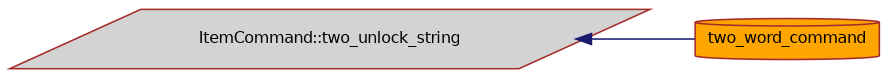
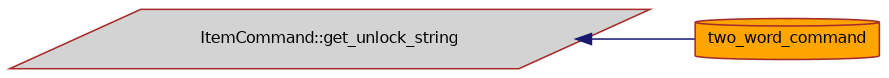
  digraph {
    rankdir=LR
    node [color=brown fontname=Helvetica fontsize=10 style=filled]
-   n1 [fillcolor=lightgrey fontcolor=black height=0.2 label="ItemCommand::two_unlock_string" shape=parallelogram width=0.4]
+   n1 [fillcolor=lightgrey fontcolor=black height=0.2 label="ItemCommand::get_unlock_string" shape=parallelogram width=0.4]
    n2 [fillcolor=orange height=0.2 label=two_word_command shape=cylinder width=0.4]
    n1 -> n2 [color=midnightblue dir=back fontname=Helvetica fontsize=10 labelfontname=Helvetica labelfontsize=10 style=solid]
  }
